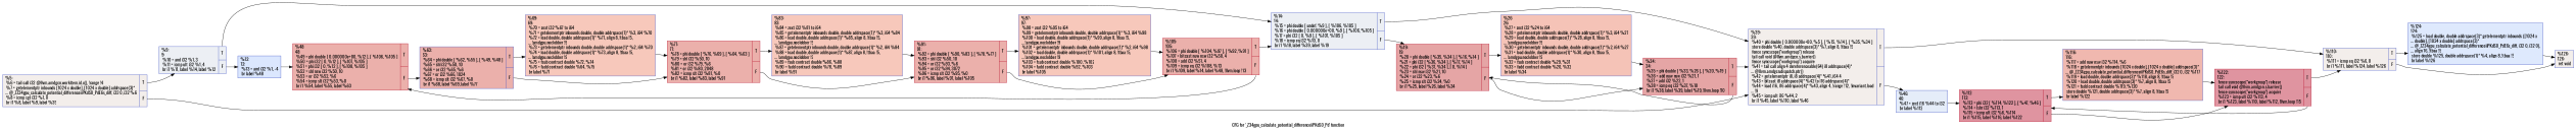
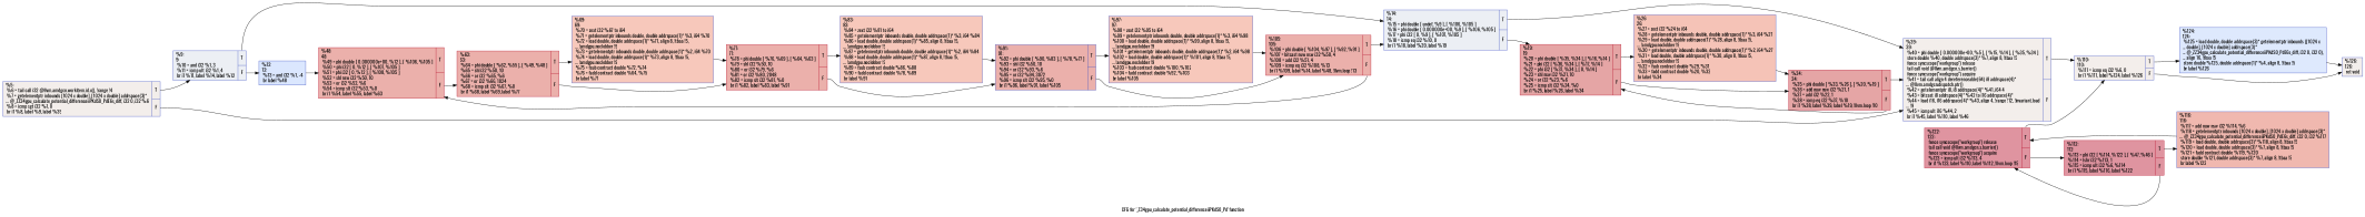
  digraph {
    fontname=Oswald
    label="CFG for '_Z34gpu_calculate_potential_differenceiiPKdS0_Pd' function"
    rankdir=LR
    node [color="#3d50c3ff" fillcolor="#d24b4070" fontname=Oswald shape=record style=filled]
    edge [fontname=Oswald tailport=s0]
    n1 [fillcolor="#e5d8d170" label="{%5:\l  %6 = tail call i32 @llvm.amdgcn.workitem.id.x(), !range !4\l  %7 = getelementptr inbounds [1024 x double], [1024 x double] addrspace(3)*\l... @_ZZ34gpu_calculate_potential_differenceiiPKdS0_PdE6s_diff, i32 0, i32 %6\l  %8 = icmp sgt i32 %1, 0\l  br i1 %8, label %9, label %39\l|{<s0>T|<s1>F}}"]
    n2 [fillcolor="#d4dbe670" label="{%9:\l9:                                                \l  %10 = and i32 %1, 3\l  %11 = icmp ult i32 %1, 4\l  br i1 %11, label %14, label %12\l|{<s0>T|<s1>F}}"]
    n3 [fillcolor="#e5d8d170" label="{%39:\l39:                                               \l  %40 = phi double [ 0.000000e+00, %5 ], [ %15, %14 ], [ %35, %34 ]\l  store double %40, double addrspace(3)* %7, align 8, !tbaa !5\l  fence syncscope(\"workgroup\") release\l  tail call void @llvm.amdgcn.s.barrier()\l  fence syncscope(\"workgroup\") acquire\l  %41 = tail call align 4 dereferenceable(64) i8 addrspace(4)*\l... @llvm.amdgcn.dispatch.ptr()\l  %42 = getelementptr i8, i8 addrspace(4)* %41, i64 4\l  %43 = bitcast i8 addrspace(4)* %42 to i16 addrspace(4)*\l  %44 = load i16, i16 addrspace(4)* %43, align 4, !range !12, !invariant.load\l... !9\l  %45 = icmp ult i16 %44, 2\l  br i1 %45, label %110, label %46\l|{<s0>T|<s1>F}}"]
    n4 [fillcolor="#d4dbe670" label="{%14:\l14:                                               \l  %15 = phi double [ undef, %9 ], [ %106, %105 ]\l  %16 = phi double [ 0.000000e+00, %9 ], [ %106, %105 ]\l  %17 = phi i32 [ 0, %9 ], [ %107, %105 ]\l  %18 = icmp eq i32 %10, 0\l  br i1 %18, label %39, label %19\l|{<s0>T|<s1>F}}"]
    n5 [fillcolor="#aec9fc70" label="{%12:\l12:                                               \l  %13 = and i32 %1, -4\l  br label %48\l}"]
    n6 [fillcolor="#e5d8d170" label="{%110:\l110:                                              \l  %111 = icmp eq i32 %6, 0\l  br i1 %111, label %124, label %126\l|{<s0>T|<s1>F}}"]
-   n7 [fillcolor="#c5d6f270" label="{%46:\l46:                                               \l  %47 = zext i16 %44 to i32\l  br label %112\l}"]
    n8 [color="#b70d28ff" fillcolor="#c5333470" label="{%19:\l19:                                               \l  %20 = phi double [ %35, %34 ], [ %16, %14 ]\l  %21 = phi i32 [ %36, %34 ], [ %17, %14 ]\l  %22 = phi i32 [ %37, %34 ], [ 0, %14 ]\l  %23 = shl nsw i32 %21, 10\l  %24 = or i32 %23, %6\l  %25 = icmp slt i32 %24, %0\l  br i1 %25, label %26, label %34\l|{<s0>T|<s1>F}}"]
    n9 [color="#b70d28ff" label="{%48:\l48:                                               \l  %49 = phi double [ 0.000000e+00, %12 ], [ %106, %105 ]\l  %50 = phi i32 [ 0, %12 ], [ %107, %105 ]\l  %51 = phi i32 [ 0, %12 ], [ %108, %105 ]\l  %52 = shl nsw i32 %50, 10\l  %53 = or i32 %52, %6\l  %54 = icmp slt i32 %53, %0\l  br i1 %54, label %55, label %63\l|{<s0>T|<s1>F}}"]
    n10 [fillcolor="#b5cdfa70" label="{%124:\l124:                                              \l  %125 = load double, double addrspace(3)* getelementptr inbounds ([1024 x\l... double], [1024 x double] addrspace(3)*\l... @_ZZ34gpu_calculate_potential_differenceiiPKdS0_PdE6s_diff, i32 0, i32 0),\l... align 16, !tbaa !5\l  store double %125, double addrspace(1)* %4, align 8, !tbaa !5\l  br label %126\l}"]
    n11 [fillcolor="#e5d8d170" label="{%126:\l126:                                              \l  ret void\l}"]
    n12 [color="#b70d28ff" fillcolor="#b70d2870" label="{%112:\l112:                                              \l  %113 = phi i32 [ %114, %122 ], [ %47, %46 ]\l  %114 = lshr i32 %113, 1\l  %115 = icmp ult i32 %6, %114\l  br i1 %115, label %116, label %122\l|{<s0>T|<s1>F}}"]
    n13 [fillcolor="#e8765c70" label="{%26:\l26:                                               \l  %27 = zext i32 %24 to i64\l  %28 = getelementptr inbounds double, double addrspace(1)* %3, i64 %27\l  %29 = load double, double addrspace(1)* %28, align 8, !tbaa !5,\l... !amdgpu.noclobber !9\l  %30 = getelementptr inbounds double, double addrspace(1)* %2, i64 %27\l  %31 = load double, double addrspace(1)* %30, align 8, !tbaa !5,\l... !amdgpu.noclobber !9\l  %32 = fsub contract double %29, %31\l  %33 = fadd contract double %20, %32\l  br label %34\l}"]
    n14 [color="#b70d28ff" fillcolor="#c5333470" label="{%34:\l34:                                               \l  %35 = phi double [ %33, %26 ], [ %20, %19 ]\l  %36 = add nuw nsw i32 %21, 1\l  %37 = add i32 %22, 1\l  %38 = icmp eq i32 %37, %10\l  br i1 %38, label %39, label %19, !llvm.loop !10\l|{<s0>T|<s1>F}}"]
-   n15 [label="{%63:\l63:                                               \l  %64 = phi double [ %62, %55 ], [ %49, %48 ]\l  %65 = shl i32 %50, 10\l  %66 = or i32 %65, %6\l  %67 = or i32 %66, 1024\l  %68 = icmp slt i32 %67, %0\l  br i1 %68, label %69, label %77\l|{<s0>T|<s1>F}}"]
+   n15 [color="#b70d28ff" label="{%63:\l63:                                               \l  %64 = phi double [ %62, %55 ], [ %49, %48 ]\l  %65 = shl i32 %50, 10\l  %66 = or i32 %65, %6\l  %67 = or i32 %66, 1024\l  %68 = icmp slt i32 %67, %0\l  br i1 %68, label %69, label %77\l|{<s0>T|<s1>F}}"]
    n16 [fillcolor="#ed836670" label="{%69:\l69:                                               \l  %70 = zext i32 %67 to i64\l  %71 = getelementptr inbounds double, double addrspace(1)* %3, i64 %70\l  %72 = load double, double addrspace(1)* %71, align 8, !tbaa !5,\l... !amdgpu.noclobber !9\l  %73 = getelementptr inbounds double, double addrspace(1)* %2, i64 %70\l  %74 = load double, double addrspace(1)* %73, align 8, !tbaa !5,\l... !amdgpu.noclobber !9\l  %75 = fsub contract double %72, %74\l  %76 = fadd contract double %64, %75\l  br label %77\l}"]
    n17 [color="#b70d28ff" label="{%77:\l77:                                               \l  %78 = phi double [ %76, %69 ], [ %64, %63 ]\l  %79 = shl i32 %50, 10\l  %80 = or i32 %79, %6\l  %81 = or i32 %80, 2048\l  %82 = icmp slt i32 %81, %0\l  br i1 %82, label %83, label %91\l|{<s0>T|<s1>F}}"]
    n18 [fillcolor="#dc5d4a70" label="{%116:\l116:                                              \l  %117 = add nuw nsw i32 %114, %6\l  %118 = getelementptr inbounds [1024 x double], [1024 x double] addrspace(3)*\l... @_ZZ34gpu_calculate_potential_differenceiiPKdS0_PdE6s_diff, i32 0, i32 %117\l  %119 = load double, double addrspace(3)* %118, align 8, !tbaa !5\l  %120 = load double, double addrspace(3)* %7, align 8, !tbaa !5\l  %121 = fadd contract double %119, %120\l  store double %121, double addrspace(3)* %7, align 8, !tbaa !5\l  br label %122\l}"]
    n19 [color="#b70d28ff" fillcolor="#b70d2870" label="{%122:\l122:                                              \l  fence syncscope(\"workgroup\") release\l  tail call void @llvm.amdgcn.s.barrier()\l  fence syncscope(\"workgroup\") acquire\l  %123 = icmp ult i32 %113, 4\l  br i1 %123, label %110, label %112, !llvm.loop !15\l|{<s0>T|<s1>F}}"]
    n20 [fillcolor="#ed836670" label="{%83:\l83:                                               \l  %84 = zext i32 %81 to i64\l  %85 = getelementptr inbounds double, double addrspace(1)* %3, i64 %84\l  %86 = load double, double addrspace(1)* %85, align 8, !tbaa !5,\l... !amdgpu.noclobber !9\l  %87 = getelementptr inbounds double, double addrspace(1)* %2, i64 %84\l  %88 = load double, double addrspace(1)* %87, align 8, !tbaa !5,\l... !amdgpu.noclobber !9\l  %89 = fsub contract double %86, %88\l  %90 = fadd contract double %78, %89\l  br label %91\l}"]
-   n21 [color="#b70d28ff" label="{%91:\l91:                                               \l  %92 = phi double [ %90, %83 ], [ %78, %77 ]\l  %93 = shl i32 %50, 10\l  %94 = or i32 %93, %6\l  %95 = or i32 %94, 3072\l  %96 = icmp slt i32 %95, %0\l  br i1 %96, label %97, label %105\l|{<s0>T|<s1>F}}"]
+   n21 [label="{%91:\l91:                                               \l  %92 = phi double [ %90, %83 ], [ %78, %77 ]\l  %93 = shl i32 %50, 10\l  %94 = or i32 %93, %6\l  %95 = or i32 %94, 3072\l  %96 = icmp slt i32 %95, %0\l  br i1 %96, label %97, label %105\l|{<s0>T|<s1>F}}"]
    n22 [fillcolor="#ed836670" label="{%97:\l97:                                               \l  %98 = zext i32 %95 to i64\l  %99 = getelementptr inbounds double, double addrspace(1)* %3, i64 %98\l  %100 = load double, double addrspace(1)* %99, align 8, !tbaa !5,\l... !amdgpu.noclobber !9\l  %101 = getelementptr inbounds double, double addrspace(1)* %2, i64 %98\l  %102 = load double, double addrspace(1)* %101, align 8, !tbaa !5,\l... !amdgpu.noclobber !9\l  %103 = fsub contract double %100, %102\l  %104 = fadd contract double %92, %103\l  br label %105\l}"]
    n23 [color="#b70d28ff" label="{%105:\l105:                                              \l  %106 = phi double [ %104, %97 ], [ %92, %91 ]\l  %107 = bitcast nuw nsw i32 %50, 4\l  %108 = add i32 %51, 4\l  %109 = icmp eq i32 %108, %13\l  br i1 %109, label %14, label %48, !llvm.loop !13\l|{<s0>T|<s1>F}}"]
    n1 -> n2
    n1 -> n3 [tailport=s1]
    n2 -> n4
    n2 -> n5 [tailport=s1]
    n3 -> n6
-   n3 -> n7 [tailport=s1]
    n4 -> n3
    n4 -> n8 [tailport=s1]
    n5 -> n9
    n6 -> n10
    n6 -> n11 [tailport=s1]
-   n7 -> n12
    n8 -> n13
    n8 -> n14 [tailport=s1]
    n9 -> n15 [tailport=s1]
    n10 -> n11
    n12 -> n18
    n12 -> n19 [tailport=s1]
    n13 -> n14
    n14 -> n3
    n14 -> n8 [tailport=s1]
    n15 -> n16
    n15 -> n17 [tailport=s1]
    n16 -> n17
    n17 -> n20
    n17 -> n21 [tailport=s1]
    n18 -> n19
    n19 -> n6
    n19 -> n12 [tailport=s1]
    n20 -> n21
    n21 -> n22
    n21 -> n23 [tailport=s1]
    n22 -> n23
    n23 -> n4
    n23 -> n9 [tailport=s1]
  }
